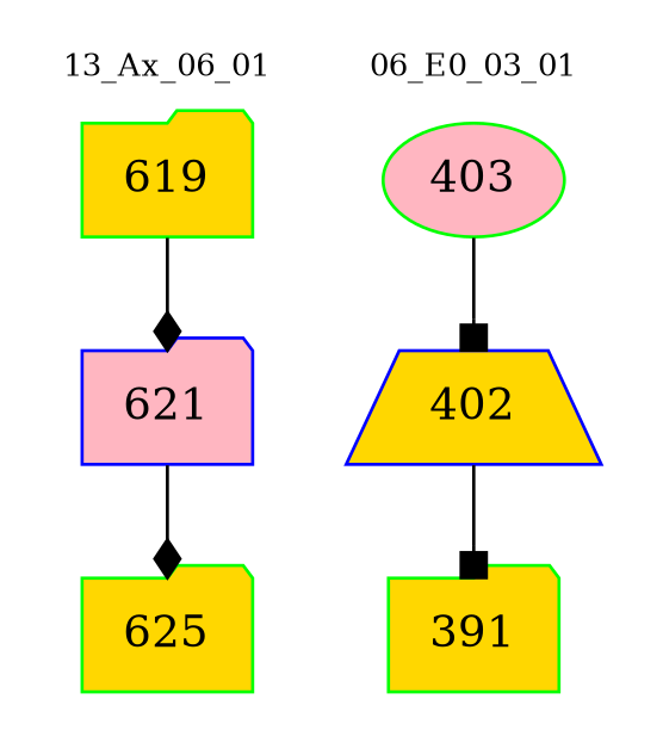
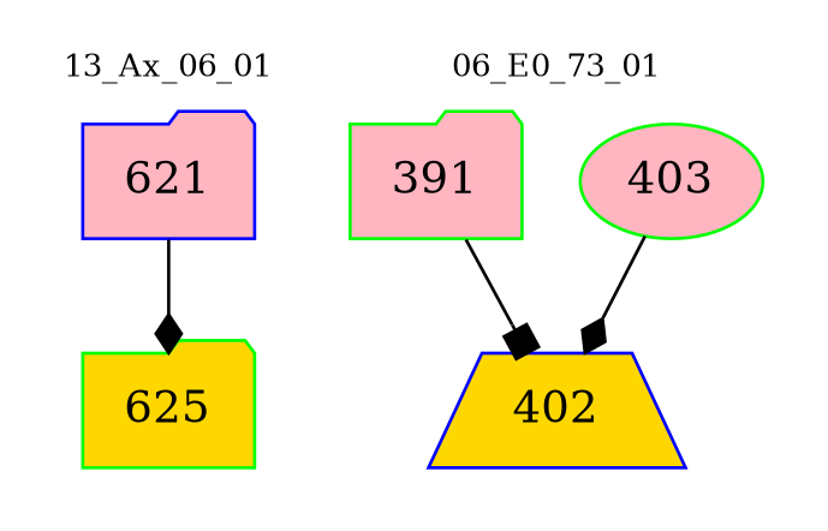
  digraph {
    node [color=green fillcolor=gold shape=folder style=filled]
    edge [arrowhead=diamond color=black]
-   n1 [label=619]
    n2 [color=blue fillcolor=lightpink label=621]
    n3 [label=625]
    n4 [fillcolor=lightpink label=403 shape=ellipse]
    n5 [color=blue label=402 shape=trapezium]
-   n6 [label=391]
+   n6 [fillcolor=lightpink label=391]
    subgraph cluster_1 {
      color=white
      fontsize=10
      label="13_Ax_06_01"
-     n1
      n2
      n3
    }
    subgraph cluster_2 {
      color=white
      fontsize=10
-     label="06_E0_03_01"
+     label="06_E0_73_01"
      n4
      n5
      n6
    }
-   n1 -> n2
    n2 -> n3
-   n4 -> n5 [arrowhead=box]
-   n5 -> n6 [arrowhead=box]
+   n4 -> n5
+   n6 -> n5 [arrowhead=box]
  }
